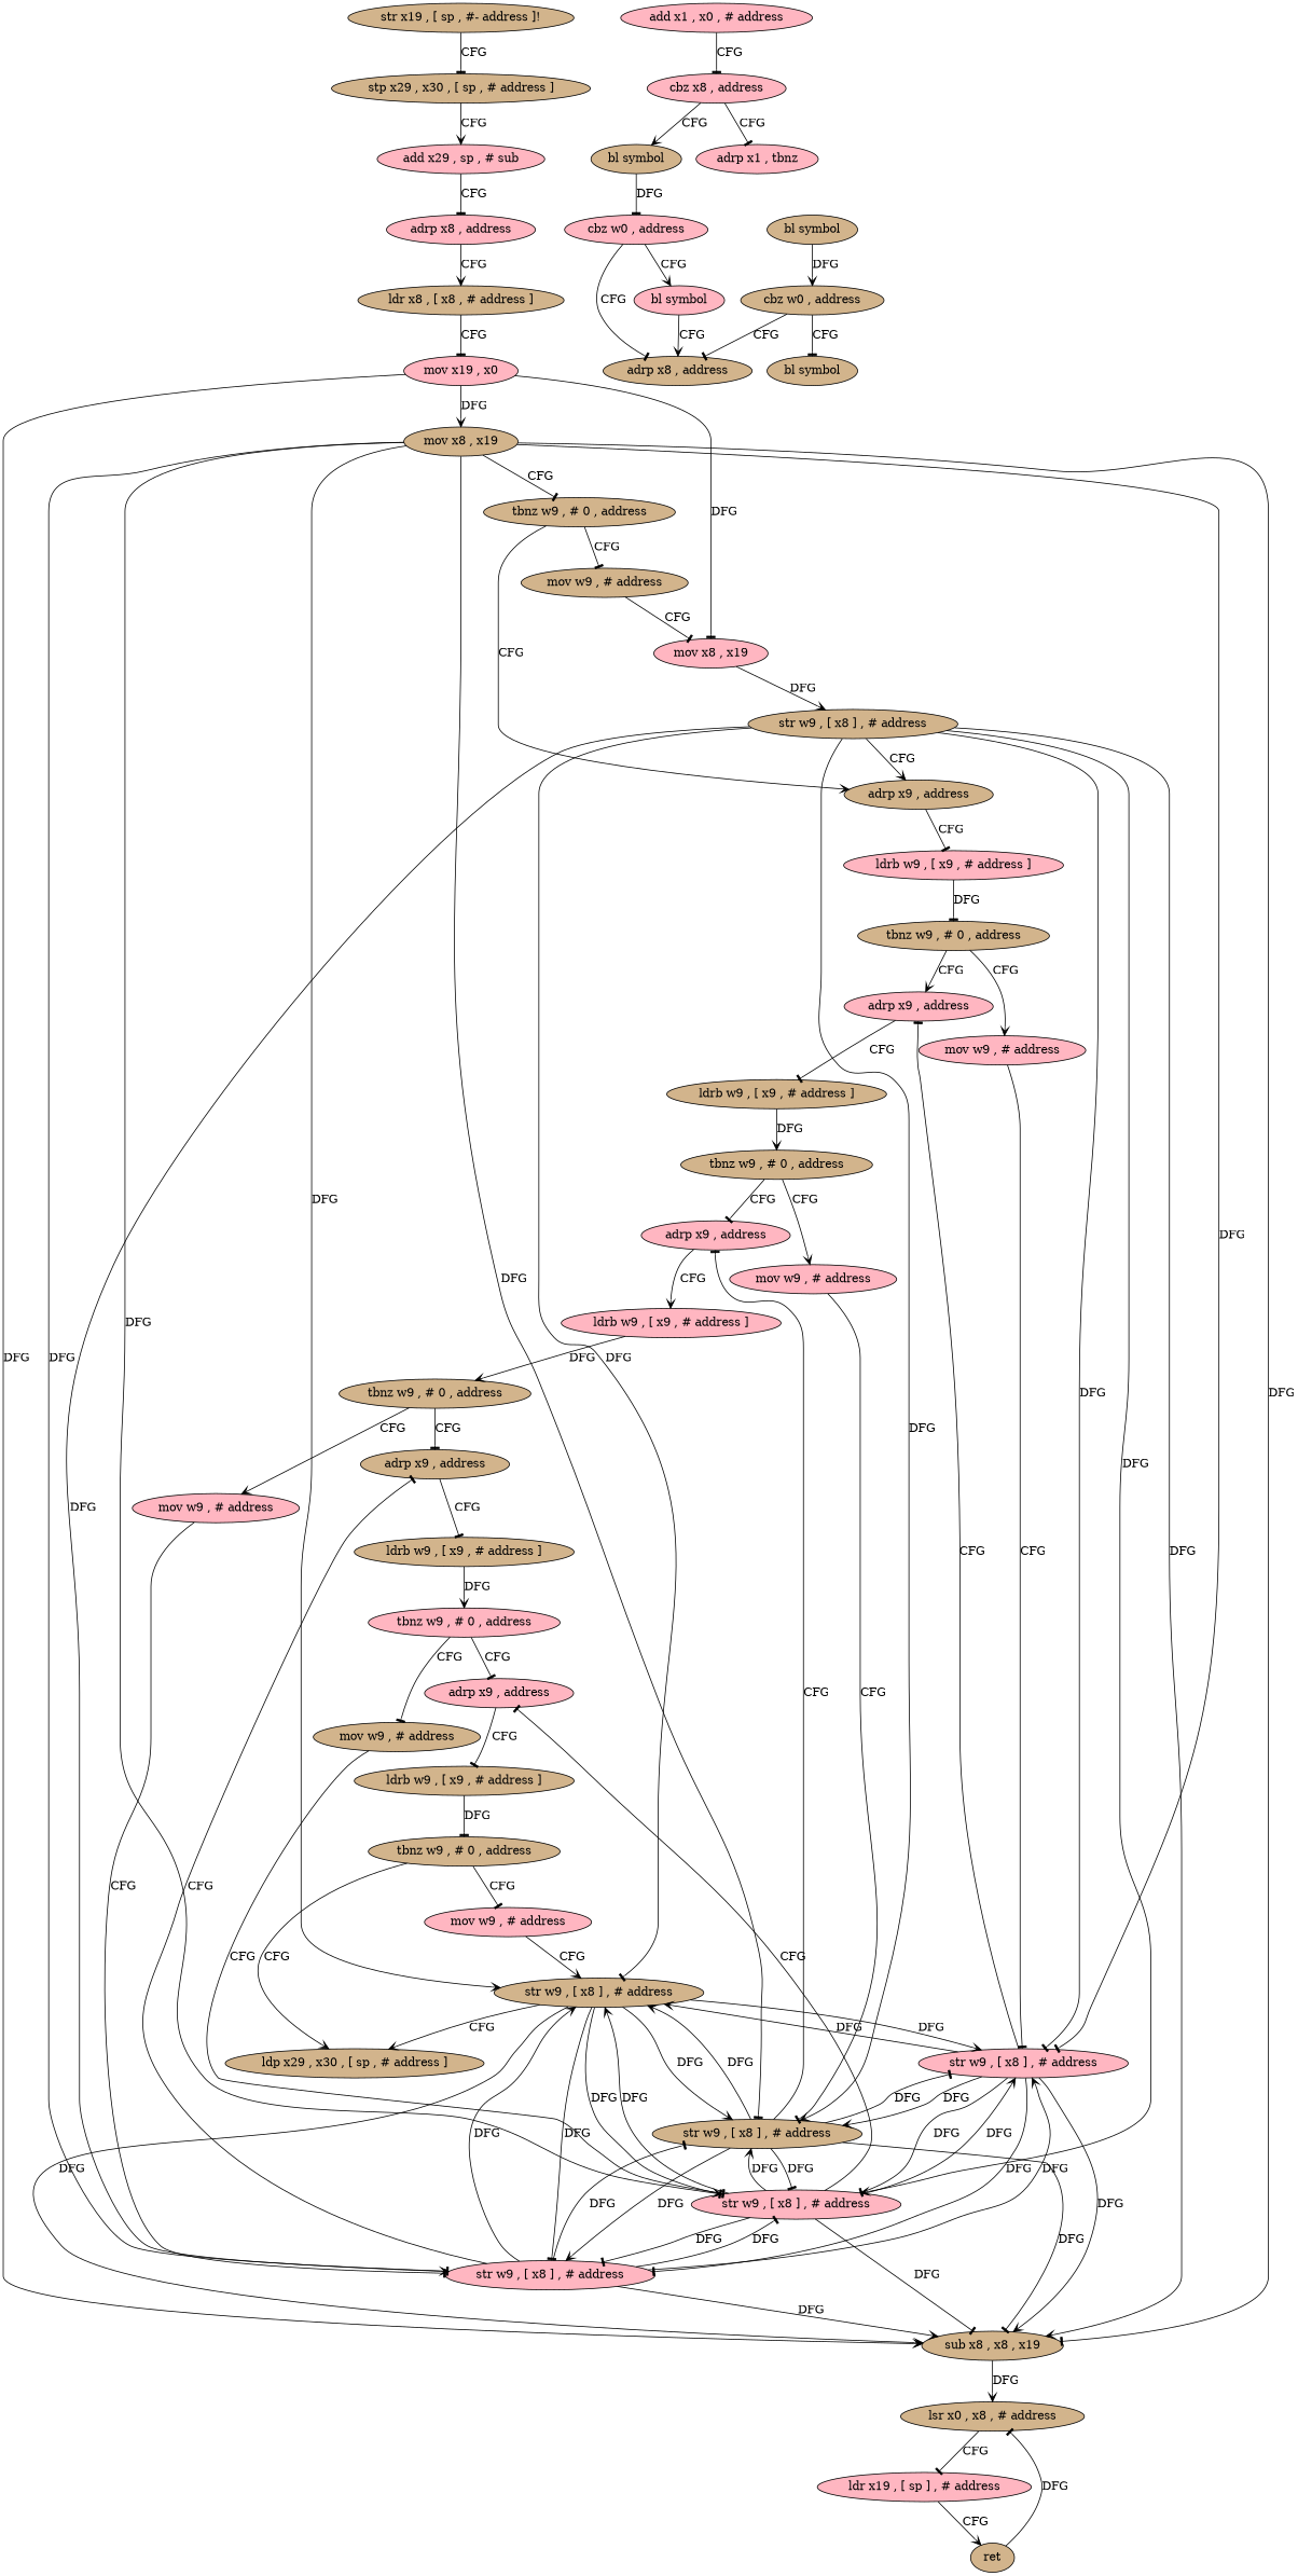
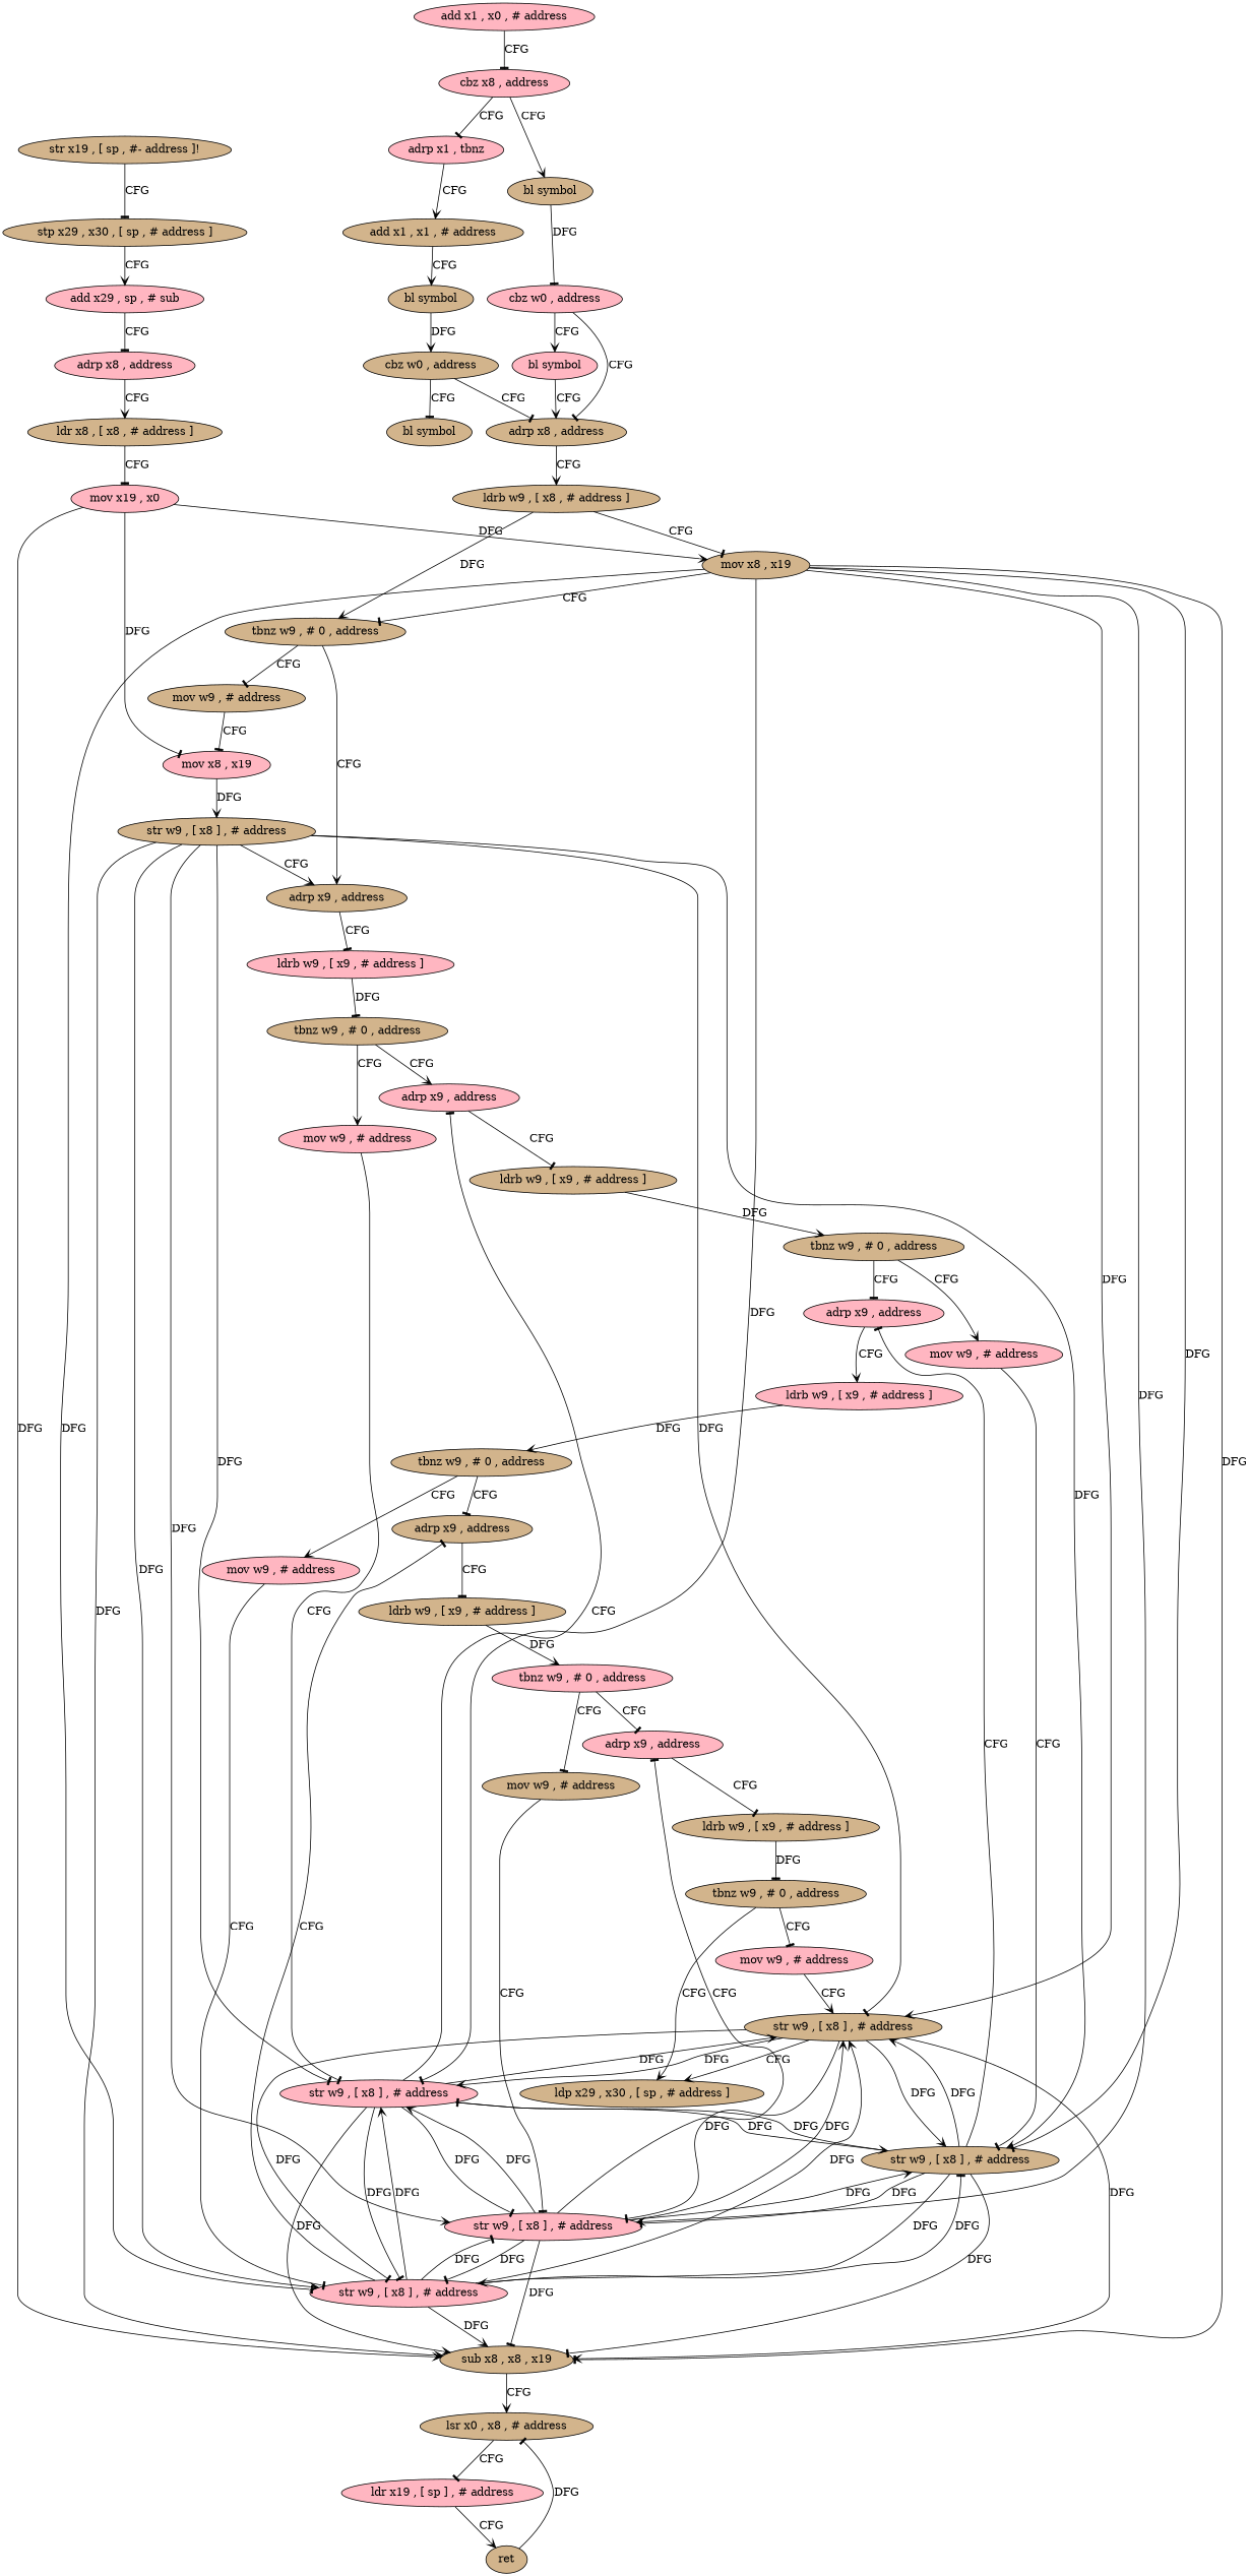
  digraph {
    node [fillcolor=tan style=filled]
    edge [arrowhead=tee]
    n1 [label="str x19 , [ sp , #- address ]!"]
    n2 [label="stp x29 , x30 , [ sp , # address ]"]
    n3 [fillcolor=lightpink label="add x29 , sp , # sub"]
    n4 [fillcolor=lightpink label="adrp x8 , address"]
    n5 [label="ldr x8 , [ x8 , # address ]"]
    n6 [fillcolor=lightpink label="mov x19 , x0"]
    n7 [label="mov x8 , x19"]
    n8 [fillcolor=lightpink label="mov x8 , x19"]
    n9 [label="sub x8 , x8 , x19"]
    n10 [label="tbnz w9 , # 0 , address"]
    n11 [fillcolor=lightpink label="str w9 , [ x8 ] , # address"]
    n12 [label="str w9 , [ x8 ] , # address"]
    n13 [fillcolor=lightpink label="str w9 , [ x8 ] , # address"]
    n14 [fillcolor=lightpink label="str w9 , [ x8 ] , # address"]
    n15 [label="str w9 , [ x8 ] , # address"]
    n16 [label="str w9 , [ x8 ] , # address"]
    n17 [label="lsr x0 , x8 , # address"]
    n18 [fillcolor=lightpink label="add x1 , x0 , # address"]
    n19 [fillcolor=lightpink label="cbz x8 , address"]
    n20 [label="bl symbol"]
    n21 [fillcolor=lightpink label="adrp x1 , tbnz"]
    n22 [fillcolor=lightpink label="cbz w0 , address"]
+   n23 [label="add x1 , x1 , # address"]
    n24 [label="adrp x8 , address"]
    n25 [fillcolor=lightpink label="bl symbol"]
    n26 [label="bl symbol"]
+   n27 [label="ldrb w9 , [ x8 , # address ]"]
    n28 [label="cbz w0 , address"]
    n29 [label="bl symbol"]
    n30 [label="adrp x9 , address"]
    n31 [label="mov w9 , # address"]
    n32 [fillcolor=lightpink label="adrp x9 , address"]
    n33 [fillcolor=lightpink label="adrp x9 , address"]
    n34 [label="adrp x9 , address"]
    n35 [fillcolor=lightpink label="adrp x9 , address"]
    n36 [label="ldp x29 , x30 , [ sp , # address ]"]
    n37 [fillcolor=lightpink label="ldrb w9 , [ x9 , # address ]"]
    n38 [label="tbnz w9 , # 0 , address"]
    n39 [fillcolor=lightpink label="mov w9 , # address"]
    n40 [label="ldrb w9 , [ x9 , # address ]"]
    n41 [label="tbnz w9 , # 0 , address"]
    n42 [fillcolor=lightpink label="mov w9 , # address"]
    n43 [fillcolor=lightpink label="ldrb w9 , [ x9 , # address ]"]
    n44 [label="tbnz w9 , # 0 , address"]
    n45 [fillcolor=lightpink label="mov w9 , # address"]
    n46 [label="ldrb w9 , [ x9 , # address ]"]
    n47 [fillcolor=lightpink label="tbnz w9 , # 0 , address"]
    n48 [label="mov w9 , # address"]
    n49 [label="ldrb w9 , [ x9 , # address ]"]
    n50 [label="tbnz w9 , # 0 , address"]
    n51 [fillcolor=lightpink label="mov w9 , # address"]
    n52 [fillcolor=lightpink label="ldr x19 , [ sp ] , # address"]
    n53 [label=ret]
    n1 -> n2 [label=CFG]
    n2 -> n3 [arrowhead=vee label=CFG]
    n3 -> n4 [label=CFG]
    n4 -> n5 [arrowhead=vee label=CFG]
    n5 -> n6 [label=CFG]
    n6 -> n7 [arrowhead=vee label=DFG]
    n6 -> n8 [label=DFG]
    n6 -> n9 [arrowhead=vee label=DFG]
    n7 -> n9 [label=DFG]
    n7 -> n10 [label=CFG]
    n7 -> n11 [label=DFG]
    n7 -> n12 [label=DFG]
    n7 -> n13 [label=DFG]
    n7 -> n14 [arrowhead=vee label=DFG]
    n7 -> n15 [arrowhead=vee label=DFG]
    n8 -> n16 [arrowhead=vee label=DFG]
-   n9 -> n17 [arrowhead=vee label=DFG]
+   n9 -> n17 [arrowhead=vee label=CFG]
    n10 -> n30 [arrowhead=vee label=CFG]
    n10 -> n31 [label=CFG]
    n11 -> n9 [arrowhead=vee label=DFG]
    n11 -> n12 [arrowhead=vee label=DFG]
    n11 -> n13 [label=DFG]
    n11 -> n14 [label=DFG]
    n11 -> n15 [arrowhead=vee label=DFG]
    n11 -> n32 [label=CFG]
    n12 -> n9 [label=DFG]
    n12 -> n11 [label=DFG]
    n12 -> n13 [arrowhead=vee label=DFG]
    n12 -> n14 [label=DFG]
    n12 -> n15 [arrowhead=vee label=DFG]
    n12 -> n33 [label=CFG]
    n13 -> n9 [arrowhead=vee label=DFG]
    n13 -> n11 [arrowhead=vee label=DFG]
    n13 -> n12 [label=DFG]
    n13 -> n14 [label=DFG]
    n13 -> n15 [arrowhead=vee label=DFG]
    n13 -> n34 [label=CFG]
    n14 -> n9 [label=DFG]
    n14 -> n11 [arrowhead=vee label=DFG]
    n14 -> n12 [arrowhead=vee label=DFG]
    n14 -> n13 [label=DFG]
    n14 -> n15 [arrowhead=vee label=DFG]
    n14 -> n35 [label=CFG]
    n15 -> n9 [arrowhead=vee label=DFG]
    n15 -> n11 [arrowhead=vee label=DFG]
    n15 -> n12 [arrowhead=vee label=DFG]
    n15 -> n13 [label=DFG]
    n15 -> n14 [label=DFG]
    n15 -> n36 [arrowhead=vee label=CFG]
    n16 -> n9 [arrowhead=vee label=DFG]
    n16 -> n11 [label=DFG]
    n16 -> n12 [arrowhead=vee label=DFG]
    n16 -> n13 [arrowhead=vee label=DFG]
    n16 -> n14 [arrowhead=vee label=DFG]
    n16 -> n15 [label=DFG]
    n16 -> n30 [arrowhead=vee label=CFG]
    n17 -> n52 [label=CFG]
    n18 -> n19 [label=CFG]
    n19 -> n20 [arrowhead=vee label=CFG]
    n19 -> n21 [label=CFG]
    n20 -> n22 [label=DFG]
+   n21 -> n23 [arrowhead=vee label=CFG]
    n22 -> n24 [label=CFG]
    n22 -> n25 [arrowhead=vee label=CFG]
+   n23 -> n26 [arrowhead=vee label=CFG]
+   n24 -> n27 [arrowhead=vee label=CFG]
    n25 -> n24 [arrowhead=vee label=CFG]
    n26 -> n28 [arrowhead=vee label=DFG]
+   n27 -> n7 [label=CFG]
+   n27 -> n10 [arrowhead=vee label=DFG]
    n28 -> n24 [label=CFG]
    n28 -> n29 [label=CFG]
    n30 -> n37 [label=CFG]
    n31 -> n8 [label=CFG]
    n32 -> n40 [label=CFG]
    n33 -> n43 [arrowhead=vee label=CFG]
    n34 -> n46 [label=CFG]
    n35 -> n49 [label=CFG]
    n37 -> n38 [label=DFG]
    n38 -> n32 [arrowhead=vee label=CFG]
    n38 -> n39 [arrowhead=vee label=CFG]
    n39 -> n11 [label=CFG]
    n40 -> n41 [arrowhead=vee label=DFG]
    n41 -> n33 [label=CFG]
    n41 -> n42 [arrowhead=vee label=CFG]
    n42 -> n12 [label=CFG]
    n43 -> n44 [arrowhead=vee label=DFG]
    n44 -> n34 [label=CFG]
    n44 -> n45 [arrowhead=vee label=CFG]
    n45 -> n13 [label=CFG]
    n46 -> n47 [arrowhead=vee label=DFG]
    n47 -> n35 [label=CFG]
    n47 -> n48 [label=CFG]
    n48 -> n14 [label=CFG]
    n49 -> n50 [label=DFG]
    n50 -> n36 [arrowhead=vee label=CFG]
    n50 -> n51 [label=CFG]
    n51 -> n15 [arrowhead=vee label=CFG]
    n52 -> n53 [arrowhead=vee label=CFG]
    n53 -> n17 [label=DFG]
  }
